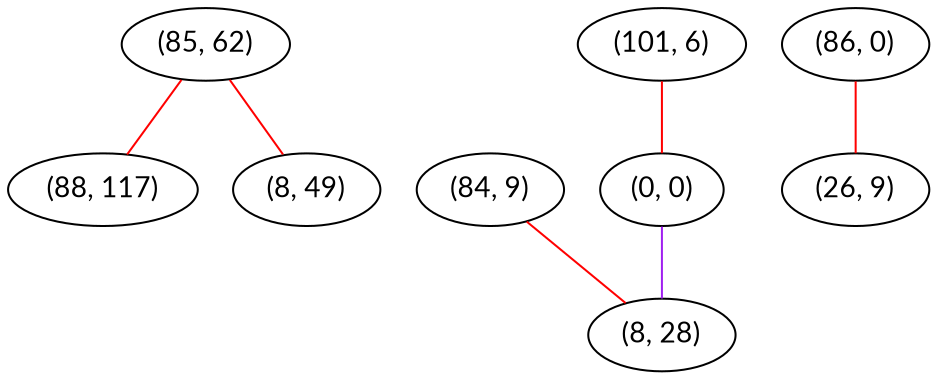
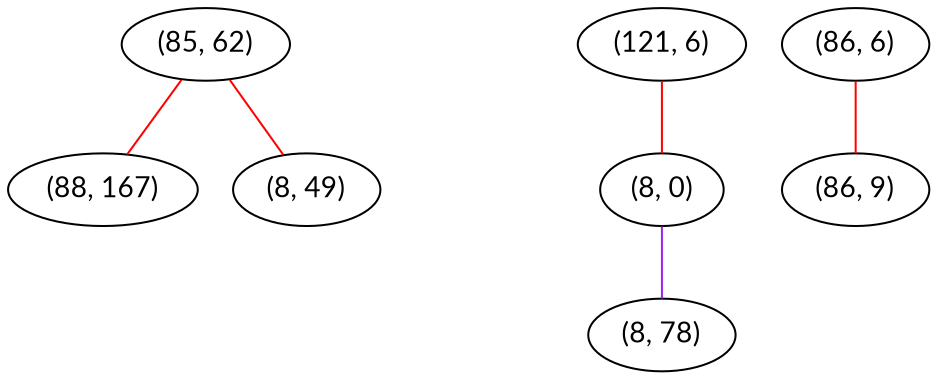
  graph {
    fontname=Lato
    node [fontname=Lato]
    edge [color=red fontname=Lato weight=1]
    n1 [label="(85, 62)"]
-   "(88, 167)" [label="(88, 117)"]
+   "(88, 167)"
    "(8, 49)"
-   "(0, 0)"
-   "(8, 28)"
-   "(86, 6)" [label="(86, 0)"]
-   "(86, 9)" [label="(26, 9)"]
-   "(121, 6)" [label="(101, 6)"]
-   "(84, 9)"
+   "(0, 0)" [label="(8, 0)"]
+   "(8, 28)" [label="(8, 78)"]
+   "(86, 6)"
+   "(86, 9)"
+   "(121, 6)"
    n1 -- "(88, 167)"
    n1 -- "(8, 49)"
    "(0, 0)" -- "(8, 28)" [color=purple weight=4]
    "(86, 6)" -- "(86, 9)"
    "(121, 6)" -- "(0, 0)"
-   "(84, 9)" -- "(8, 28)"
  }
